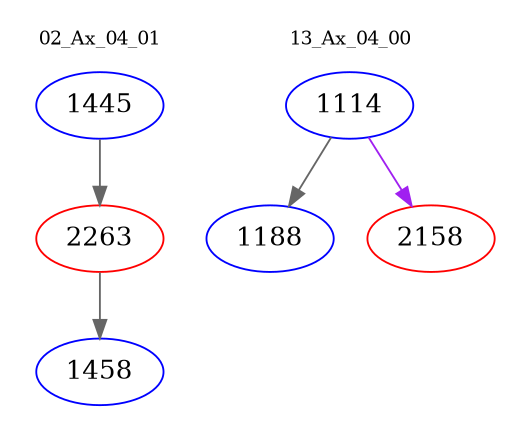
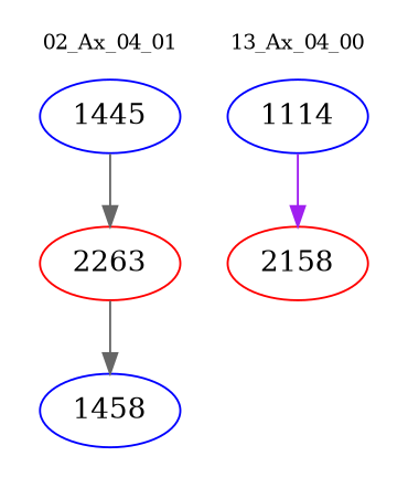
  digraph {
    node [color=blue]
    edge [color=gray40]
    n1 [label=1445]
    n2 [label=1458]
    n3 [color=red label=2263]
    n4 [label=1114]
-   n5 [label=1188]
    n6 [color=red label=2158]
    subgraph cluster_1 {
      color=white
      fontsize=10
      label="02_Ax_04_01"
      n1
      n2
      n3
    }
    subgraph cluster_2 {
      color=white
      fontsize=10
      label="13_Ax_04_00"
      n4
-     n5
      n6
    }
    n1 -> n3
    n3 -> n2
-   n4 -> n5
    n4 -> n6 [color=purple]
  }
